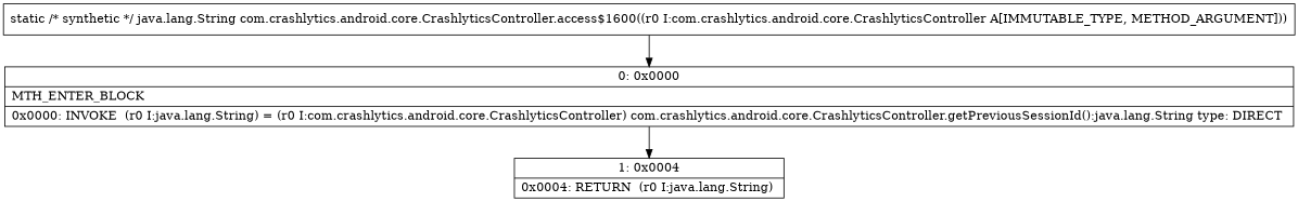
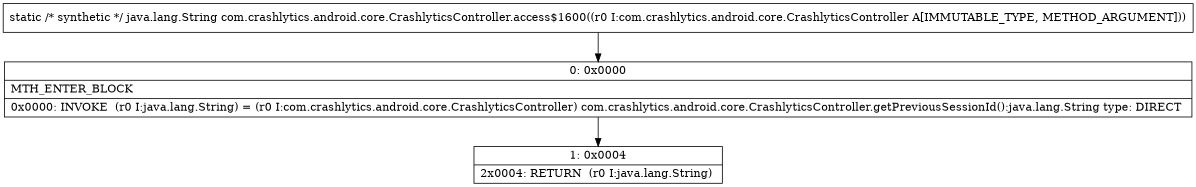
  digraph {
    node [shape=record]
    n1 [label="{0\:\ 0x0000|MTH_ENTER_BLOCK\l|0x0000: INVOKE  (r0 I:java.lang.String) = (r0 I:com.crashlytics.android.core.CrashlyticsController) com.crashlytics.android.core.CrashlyticsController.getPreviousSessionId():java.lang.String type: DIRECT \l}"]
-   n2 [label="{1\:\ 0x0004|0x0004: RETURN  (r0 I:java.lang.String) \l}"]
+   n2 [label="{1\:\ 0x0004|2x0004: RETURN  (r0 I:java.lang.String) \l}"]
    n3 [label="{static \/* synthetic *\/ java.lang.String com.crashlytics.android.core.CrashlyticsController.access$1600((r0 I:com.crashlytics.android.core.CrashlyticsController A[IMMUTABLE_TYPE, METHOD_ARGUMENT])) }"]
    n1 -> n2
    n3 -> n1
  }
